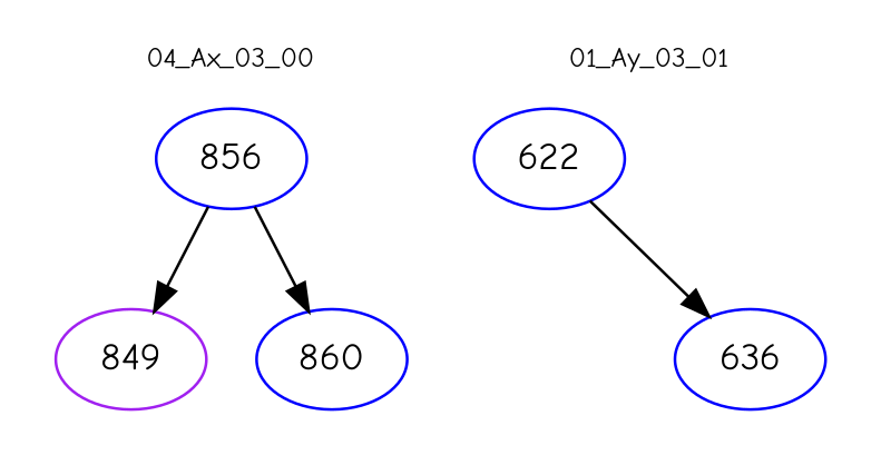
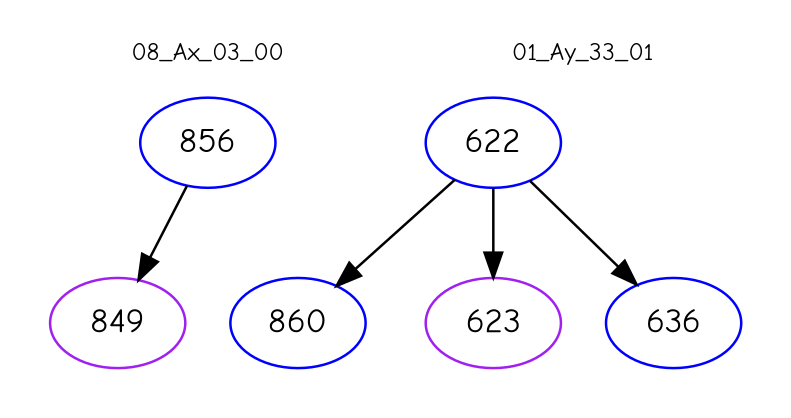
  digraph {
    fontname="Comic Neue"
    node [color=blue fontname="Comic Neue"]
    edge [color=black fontname="Comic Neue"]
    n1 [label=856]
    n2 [color=purple label=849]
    n3 [label=860]
    n4 [label=622]
+   n5 [color=purple label=623]
    n6 [label=636]
    subgraph cluster_1 {
      color=white
      fontsize=10
-     label="04_Ax_03_00"
+     label="08_Ax_03_00"
      n1
      n2
      n3
    }
    subgraph cluster_2 {
      color=white
      fontsize=10
-     label="01_Ay_03_01"
+     label="01_Ay_33_01"
      n4
+     n5
      n6
    }
    n1 -> n2
-   n1 -> n3
+   n4 -> n3
+   n4 -> n5
    n4 -> n6
  }
